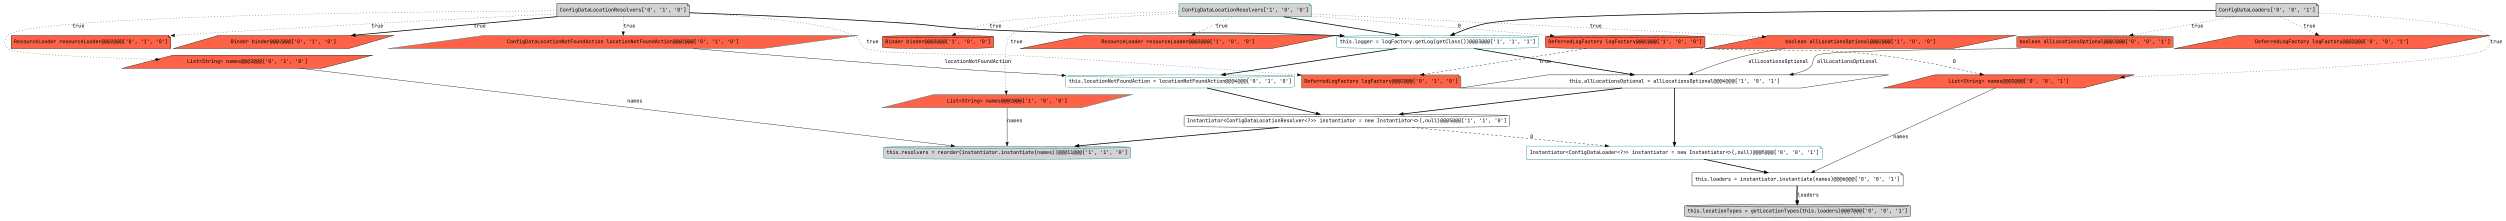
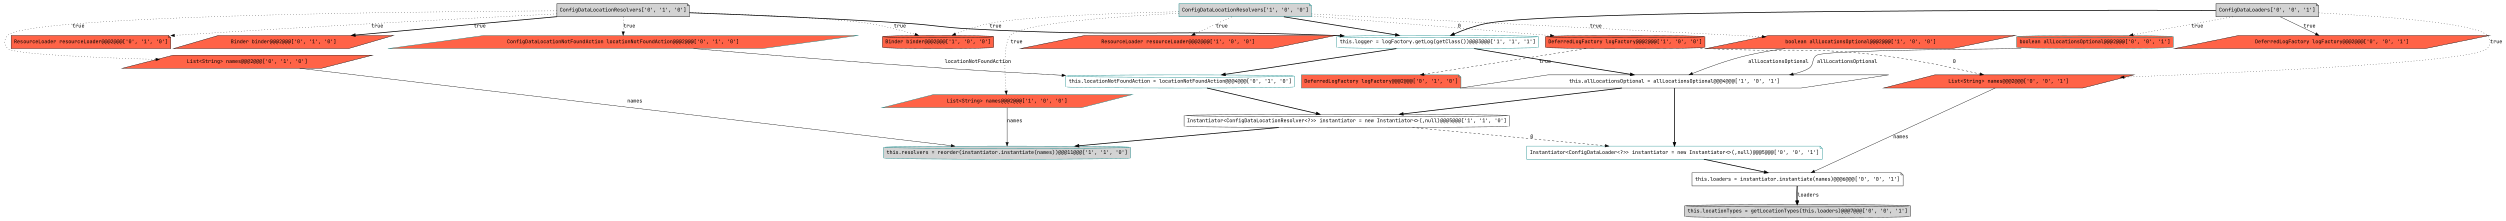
  digraph {
    fontname="JetBrains Mono"
    node [color=black fillcolor=tomato fontname="JetBrains Mono" shape=parallelogram style=filled]
    edge [fontname="JetBrains Mono" style=dotted]
    n1 [fillcolor=lightgray label="ConfigDataLocationResolvers['0', '1', '0']" shape=note]
    n2 [label="ResourceLoader resourceLoader@@@2@@@['0', '1', '0']" shape=note]
    n3 [label="Binder binder@@@2@@@['0', '1', '0']"]
    n4 [label="List<String> names@@@2@@@['0', '1', '0']"]
    n5 [color=teal label="ConfigDataLocationNotFoundAction locationNotFoundAction@@@2@@@['0', '1', '0']"]
    n6 [color=teal label="DeferredLogFactory logFactory@@@2@@@['0', '1', '0']" shape=note]
    n7 [color=teal fillcolor=white label="this.logger = logFactory.getLog(getClass())@@@3@@@['1', '1', '1']" shape=cylinder]
    n8 [color=teal fillcolor=lightgray label="this.resolvers = reorder(instantiator.instantiate(names))@@@11@@@['1', '1', '0']" shape=cylinder]
    n9 [color=teal fillcolor=white label="this.locationNotFoundAction = locationNotFoundAction@@@4@@@['0', '1', '0']" shape=cylinder]
    n10 [fillcolor=white label="this.allLocationsOptional = allLocationsOptional@@@4@@@['1', '0', '1']"]
    n11 [label="List<String> names@@@2@@@['0', '0', '1']"]
    n12 [fillcolor=white label="this.loaders = instantiator.instantiate(names)@@@6@@@['0', '0', '1']" shape=note]
    n13 [fillcolor=lightgray label="this.locationTypes = getLocationTypes(this.loaders)@@@7@@@['0', '0', '1']" shape=cylinder]
    n14 [fillcolor=white label="Instantiator<ConfigDataLocationResolver<?>> instantiator = new Instantiator<>(,null)@@@5@@@['1', '1', '0']" shape=cylinder]
    n15 [color=teal fillcolor=white label="Instantiator<ConfigDataLoader<?>> instantiator = new Instantiator<>(,null)@@@5@@@['0', '0', '1']" shape=note]
    n16 [color=teal label="List<String> names@@@2@@@['1', '0', '0']"]
    n17 [color=teal label="boolean allLocationsOptional@@@2@@@['0', '0', '1']" shape=cylinder]
    n18 [label="DeferredLogFactory logFactory@@@2@@@['1', '0', '0']" shape=cylinder]
    n19 [color=teal fillcolor=lightgray label="ConfigDataLocationResolvers['1', '0', '0']" shape=note]
    n20 [label="Binder binder@@@2@@@['1', '0', '0']" shape=cylinder]
    n21 [label="ResourceLoader resourceLoader@@@2@@@['1', '0', '0']"]
    n22 [label="boolean allLocationsOptional@@@2@@@['1', '0', '0']"]
    n23 [fillcolor=lightgray label="ConfigDataLoaders['0', '0', '1']" shape=note]
    n24 [label="DeferredLogFactory logFactory@@@2@@@['0', '0', '1']"]
    n1 -> n2 [label=true]
    n1 -> n3 [label=true style=bold]
    n1 -> n4 [label=true]
    n1 -> n5 [label=true]
-   n1 -> n6 [label=true]
+   n1 -> n20 [label=true]
    n1 -> n7 [style=bold]
    n4 -> n8 [label=names style=solid]
    n5 -> n9 [label=locationNotFoundAction style=solid]
    n7 -> n9 [style=bold]
    n7 -> n10 [style=bold]
    n9 -> n14 [style=bold]
    n10 -> n14 [style=bold]
    n10 -> n15 [style=bold]
    n11 -> n12 [label=names style=solid]
    n12 -> n13 [style=bold]
    n12 -> n13 [label=loaders style=solid]
    n14 -> n8 [style=bold]
    n14 -> n15 [label=0 style=dashed]
    n15 -> n12 [style=bold]
    n16 -> n8 [label=names style=solid]
    n17 -> n10 [label=allLocationsOptional style=solid]
    n18 -> n6 [label=true style=dashed]
    n18 -> n11 [label=0 style=dashed]
    n19 -> n7 [style=bold]
    n19 -> n16 [label=true]
    n19 -> n18 [label=0]
    n19 -> n20 [label=true]
    n19 -> n21 [label=true]
    n19 -> n22 [label=true]
    n22 -> n10 [label=allLocationsOptional style=solid]
    n23 -> n7 [style=bold]
    n23 -> n11 [label=true]
    n23 -> n17 [label=true]
-   n23 -> n24 [label=true]
+   n23 -> n24 [label=true style=solid]
  }
